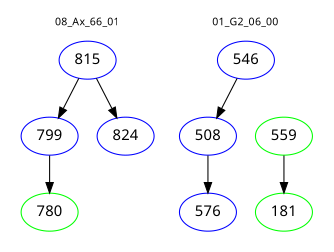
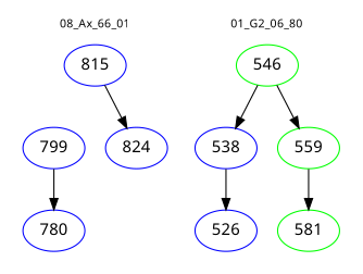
  digraph {
    fontname="Noto Sans"
    node [color=blue fontname="Noto Sans"]
    edge [color=black fontname="Noto Sans"]
    n1 [label=815]
    n2 [label=799]
    n3 [label=824]
-   n4 [color=green label=780]
-   n5 [label=546]
-   n6 [label=508]
+   n4 [label=780]
+   n5 [color=green label=546]
+   n6 [label=538]
    n7 [color=green label=559]
-   n8 [label=576]
-   n9 [color=green label=181]
+   n8 [label=526]
+   n9 [color=green label=581]
    subgraph cluster_1 {
      color=white
      fontsize=10
      label="08_Ax_66_01"
      n1
      n2
      n3
      n4
    }
    subgraph cluster_2 {
      color=white
      fontsize=10
-     label="01_G2_06_00"
+     label="01_G2_06_80"
      n5
      n6
      n7
      n8
      n9
    }
-   n1 -> n2
    n1 -> n3
    n2 -> n4
    n5 -> n6
+   n5 -> n7
    n6 -> n8
    n7 -> n9
  }
